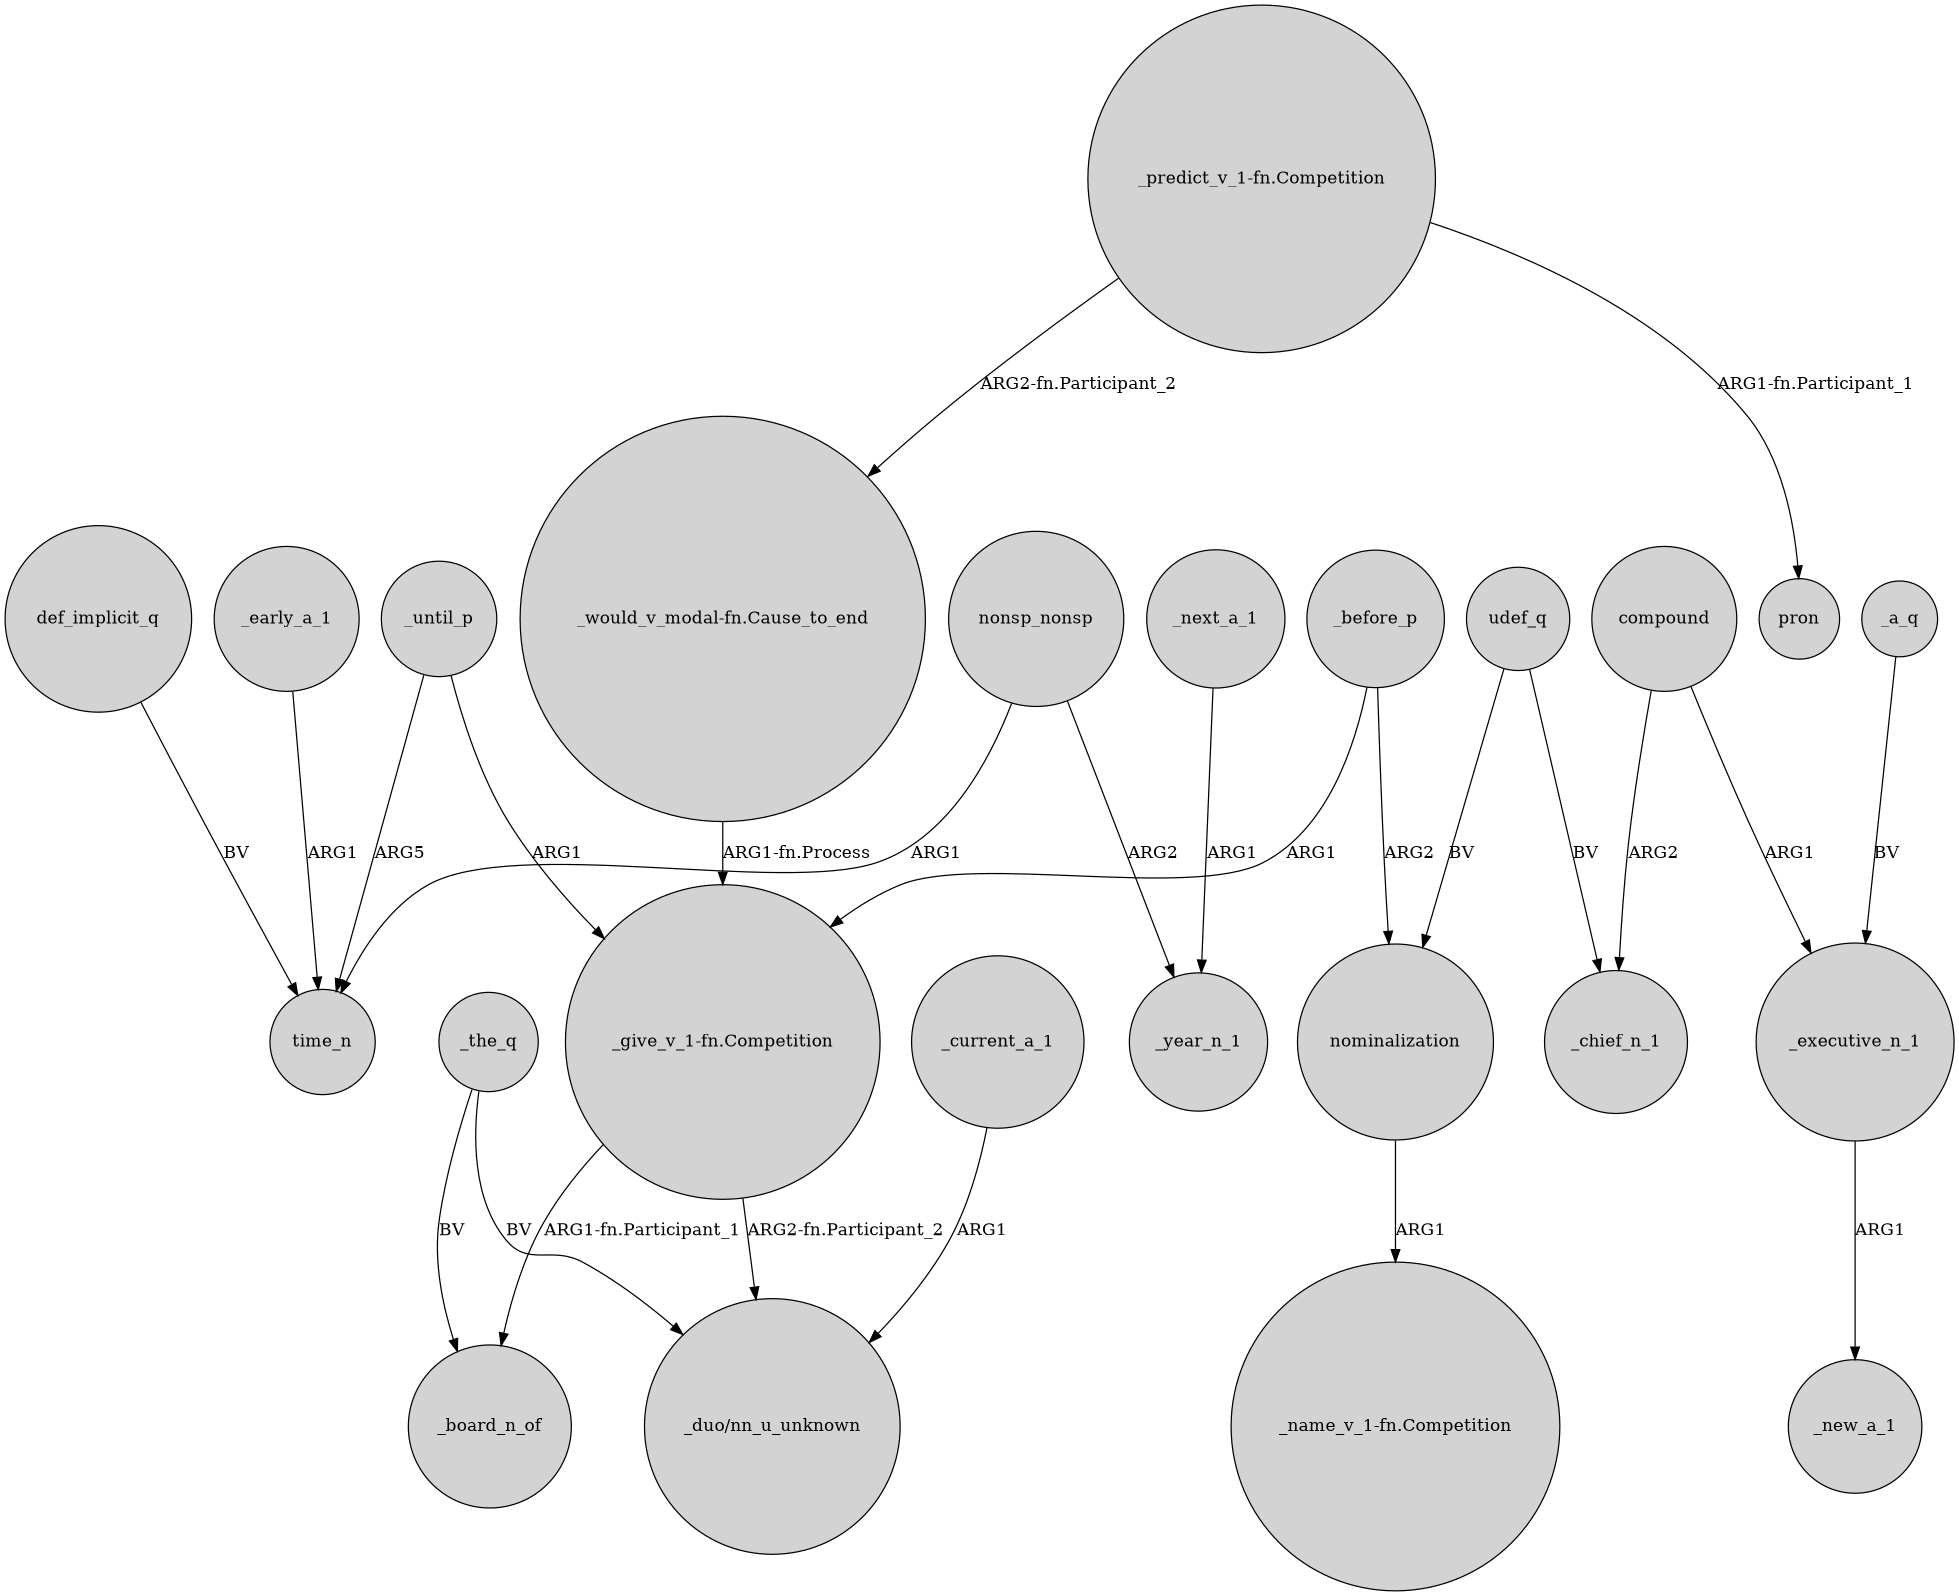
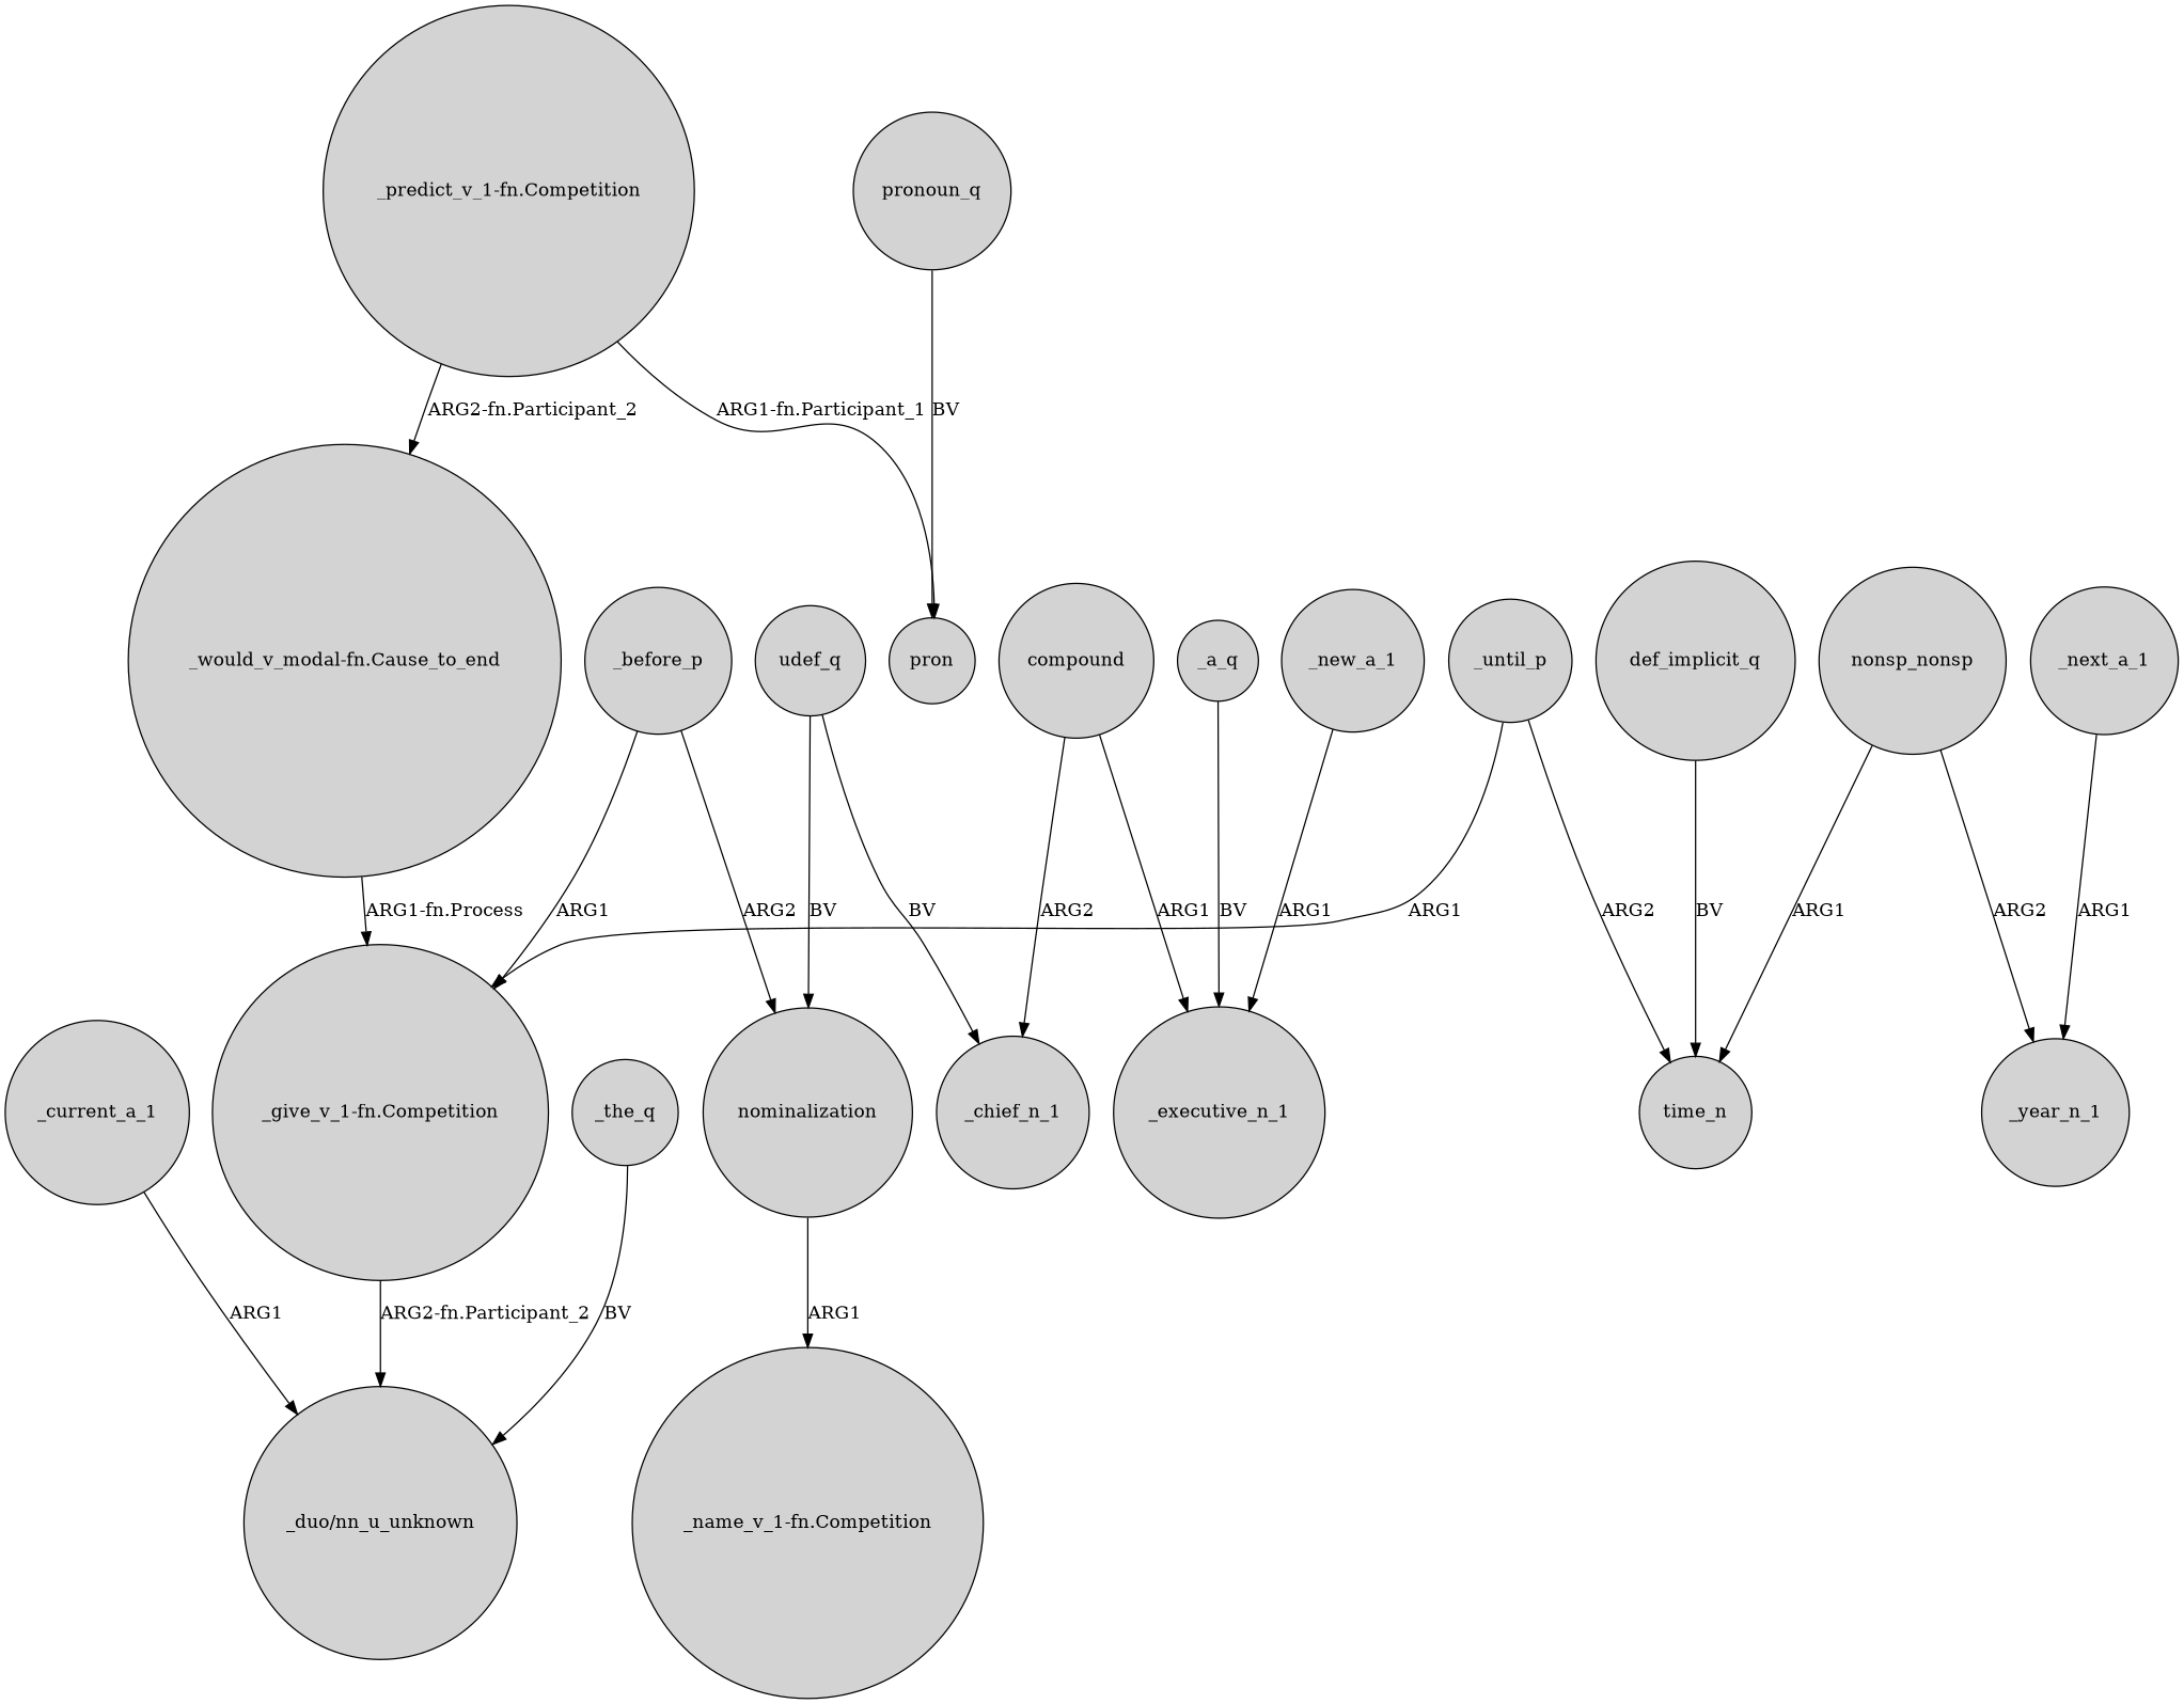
  digraph {
    node [shape=circle style=filled]
-   _early_a_1
    time_n
    compound
    _chief_n_1
    _executive_n_1
    _the_q
    "_duo/nn_u_unknown"
-   _board_n_of
    _until_p
    "_give_v_1-fn.Competition"
    _before_p
    nominalization
    "_name_v_1-fn.Competition"
    _current_a_1
    def_implicit_q
    "_would_v_modal-fn.Cause_to_end"
    udef_q
    "_predict_v_1-fn.Competition"
    pron
    n20 [label=nonsp_nonsp]
    _year_n_1
+   pronoun_q
    _new_a_1
    _next_a_1
    _a_q
-   _early_a_1 -> time_n [label=ARG1]
    compound -> _chief_n_1 [label=ARG2]
    compound -> _executive_n_1 [label=ARG1]
    _the_q -> "_duo/nn_u_unknown" [label=BV]
-   _the_q -> _board_n_of [label=BV]
-   _until_p -> time_n [label=ARG5]
+   _until_p -> time_n [label=ARG2]
    _until_p -> "_give_v_1-fn.Competition" [label=ARG1]
    "_give_v_1-fn.Competition" -> "_duo/nn_u_unknown" [label="ARG2-fn.Participant_2"]
-   "_give_v_1-fn.Competition" -> _board_n_of [label="ARG1-fn.Participant_1"]
    _before_p -> "_give_v_1-fn.Competition" [label=ARG1]
    _before_p -> nominalization [label=ARG2]
    nominalization -> "_name_v_1-fn.Competition" [label=ARG1]
    _current_a_1 -> "_duo/nn_u_unknown" [label=ARG1]
    def_implicit_q -> time_n [label=BV]
    "_would_v_modal-fn.Cause_to_end" -> "_give_v_1-fn.Competition" [label="ARG1-fn.Process"]
    udef_q -> _chief_n_1 [label=BV]
    udef_q -> nominalization [label=BV]
    "_predict_v_1-fn.Competition" -> "_would_v_modal-fn.Cause_to_end" [label="ARG2-fn.Participant_2"]
    "_predict_v_1-fn.Competition" -> pron [label="ARG1-fn.Participant_1"]
    n20 -> time_n [label=ARG1]
    n20 -> _year_n_1 [label=ARG2]
-   _executive_n_1 -> _new_a_1 [label=ARG1]
+   pronoun_q -> pron [label=BV]
+   _new_a_1 -> _executive_n_1 [label=ARG1]
    _next_a_1 -> _year_n_1 [label=ARG1]
    _a_q -> _executive_n_1 [label=BV]
  }
